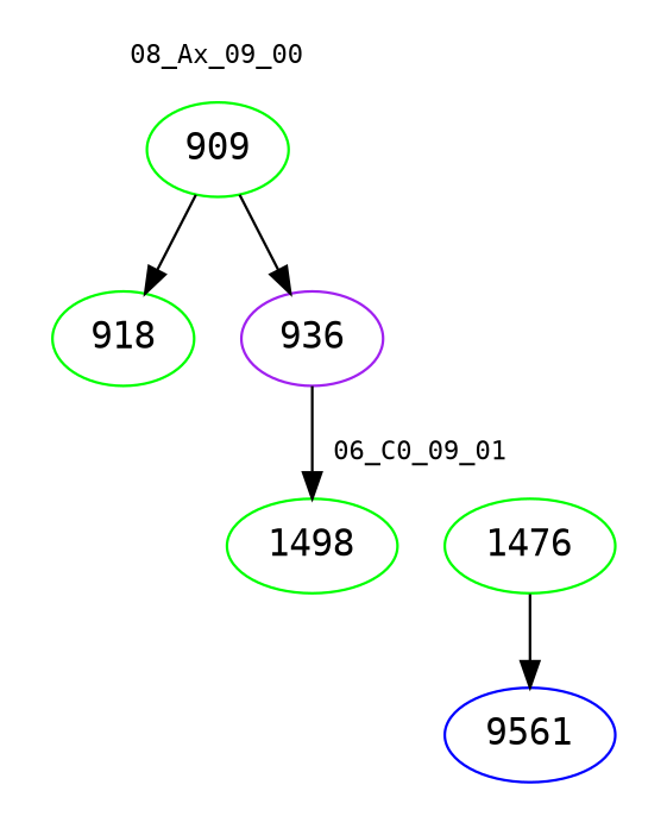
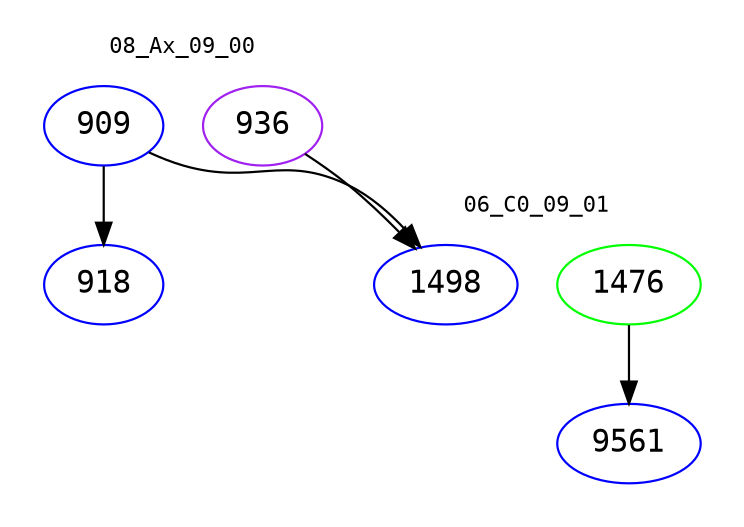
  digraph {
    fontname="DejaVu Sans Mono"
    node [color=blue fontname="DejaVu Sans Mono"]
    edge [color=black fontname="DejaVu Sans Mono"]
-   n1 [color=green label=909]
-   n2 [color=green label=918]
+   n1 [label=909]
+   n2 [label=918]
    n3 [color=purple label=936]
    n4 [color=green label=1476]
-   n5 [color=green label=1498]
+   n5 [label=1498]
    n6 [label=9561]
    subgraph cluster_1 {
      color=white
      fontsize=10
      label="08_Ax_09_00"
      n1
      n2
      n3
    }
    subgraph cluster_2 {
      color=white
      fontsize=10
      label="06_C0_09_01"
      n4
      n5
      n6
    }
    n1 -> n2
-   n1 -> n3
+   n1 -> n5
    n3 -> n5
    n4 -> n6
  }
